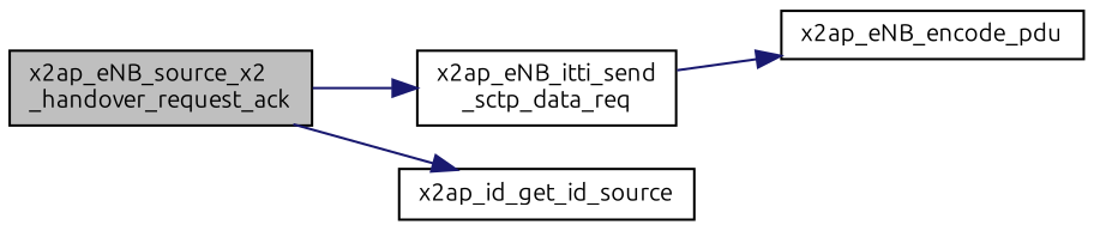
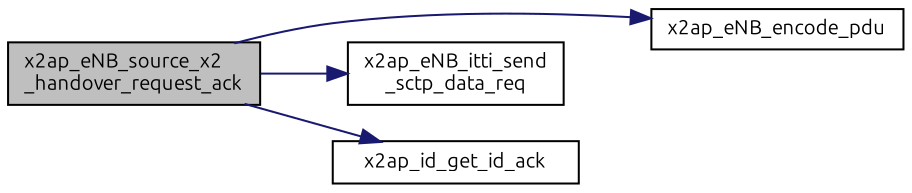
  digraph {
    fontname=Ubuntu
    rankdir=LR
    node [color=black fillcolor=white fontname=Ubuntu fontsize=10 shape=record style=filled]
    edge [color=midnightblue fontname=Ubuntu fontsize=10 labelfontname=Helvetica labelfontsize=10 style=solid]
    n1 [fillcolor=grey75 fontcolor=black height=0.2 label="x2ap_eNB_source_x2\l_handover_request_ack" width=0.4]
    n2 [height=0.2 label=x2ap_eNB_encode_pdu width=0.4]
    n3 [height=0.2 label="x2ap_eNB_itti_send\l_sctp_data_req" width=0.4]
-   n4 [height=0.2 label=x2ap_id_get_id_source width=0.4]
-   n3 -> n2
+   n4 [height=0.2 label=x2ap_id_get_id_ack width=0.4]
+   n1 -> n2
    n1 -> n3
    n1 -> n4
  }
